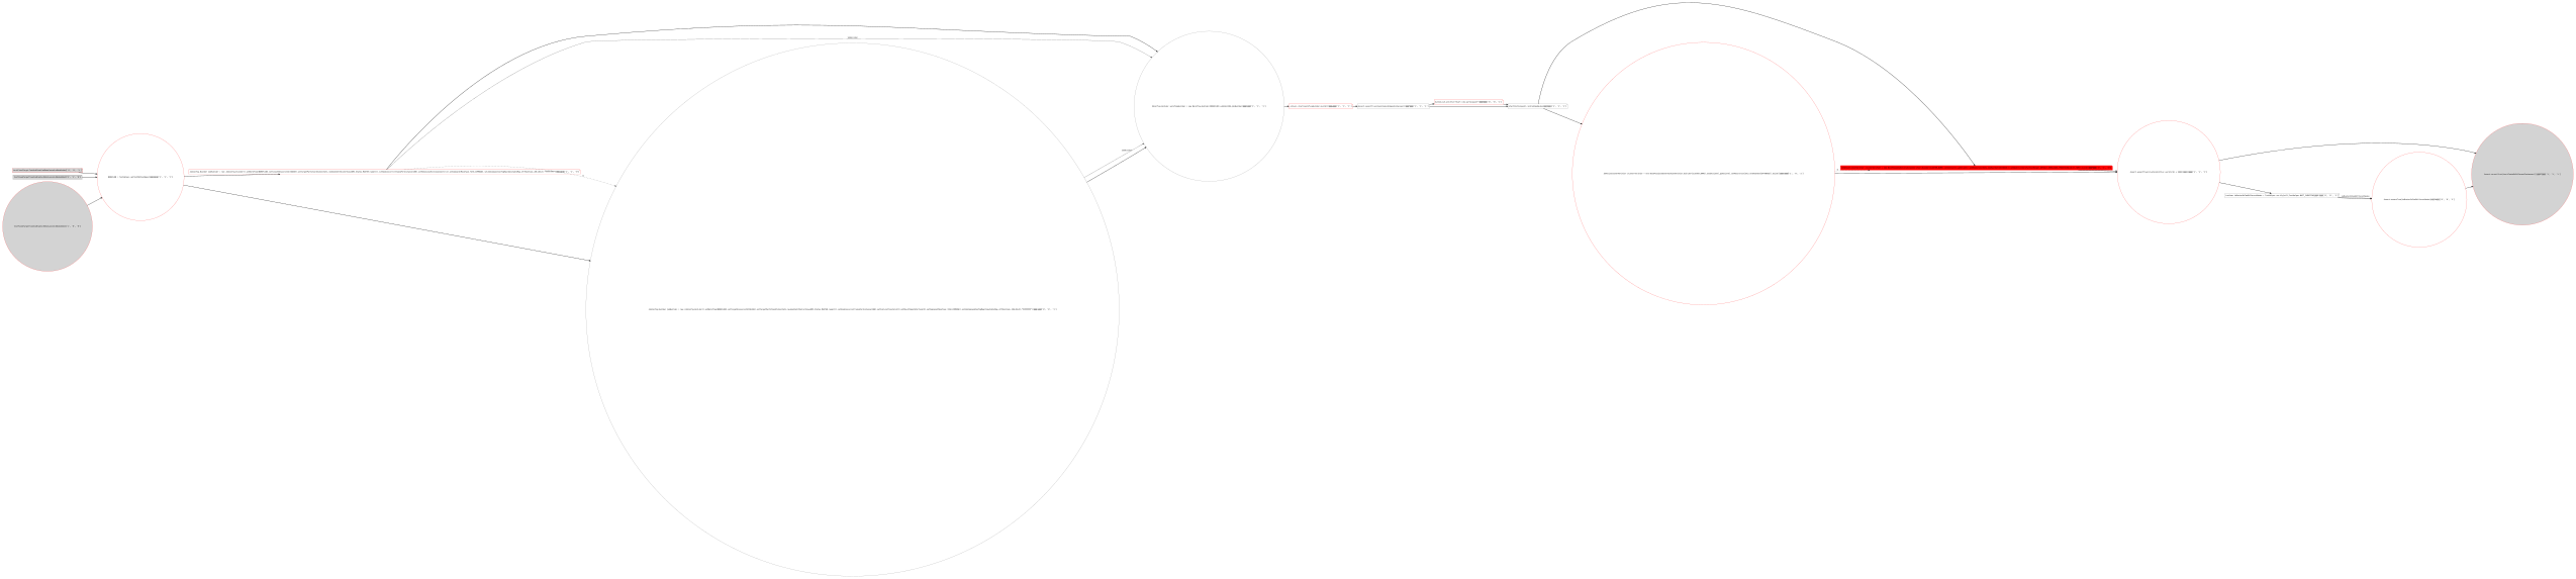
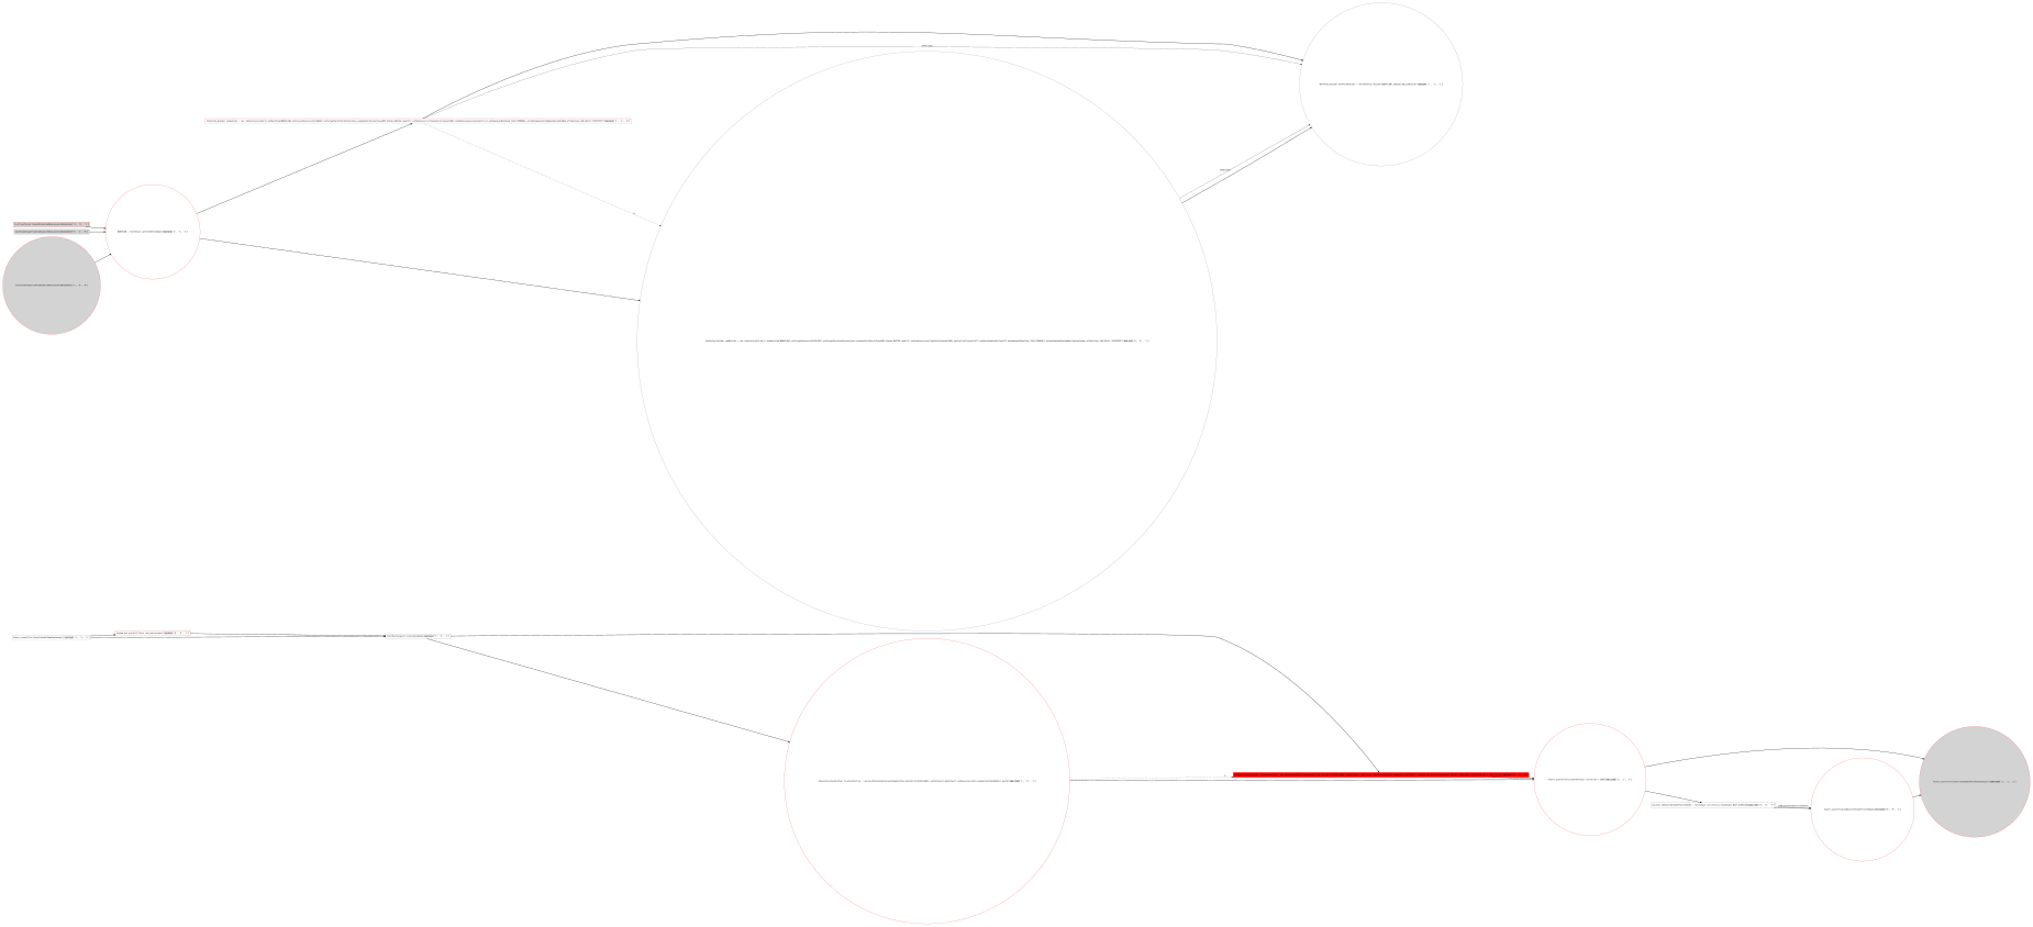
  digraph {
    rankdir=LR
    fontname="JetBrains Mono"
    node [fillcolor=white shape=note style=filled color=red fontname="JetBrains Mono"]
    edge [style=bold fontname="JetBrains Mono"]
    n1 [label="System.out.println(\"Start new participant\")@@@8@@@['0', '0', '1']"]
    n2 [label="startParticipant(_initialNumNodes)@@@9@@@['1', '1', '1']" color=gray40]
    n3 [fillcolor=lightgray label="testFixedTargetTaskAndDisabledRebalanceAndNodeAdded['0', '0', '1']"]
    n4 [label="WORKFLOW = TestHelper.getTestMethodName()@@@3@@@['1', '1', '1']" shape=circle]
    n5 [fillcolor=lightgray label="Assert.assertTrue(checkTasksOnDifferentInstances())@@@37@@@['1', '1', '1']" shape=circle]
    n6 [fillcolor=lightgray label="testFixedTargetTaskAndEnabledRebalanceAndNodeAdded['0', '1', '0']" color=gray40]
    n7 [label="Assert.assertTrue(clusterVerifier.verify(10 * 1000))@@@11@@@['1', '1', '1']" shape=circle]
    n8 [label="boolean isMasterOnTwoDifferentNodes = TestHelper.verify(null,TestHelper.WAIT_DURATION)@@@12@@@['0', '0', '1']" color=gray40]
    n9 [label="Assert.assertTrue(isMasterOnTwoDifferentNodes)@@@36@@@['0', '0', '1']" shape=circle]
    n10 [fillcolor=red label="ZkHelixClusterVerifier clusterVerifier = new BestPossibleExternalViewVerifier.Builder(CLUSTER_NAME).setZkClient(_gZkClient).setResources(Sets.newHashSet(DATABASE)).setWaitTillVerify(TestHelper.DEFAULT_REBALANCE_PROCESSING_WAIT_TIME).build()@@@9@@@['0', '1', '0']"]
    n11 [label="ZkHelixClusterVerifier clusterVerifier = new BestPossibleExternalViewVerifier.Builder(CLUSTER_NAME).setZkClient(_gZkClient).setResources(Sets.newHashSet(DATABASE)).build()@@@10@@@['1', '0', '1']" shape=circle]
-   n12 [label="_driver.start(workflowBuilder.build())@@@6@@@['1', '1', '1']"]
    n13 [label="Assert.assertTrue(checkTasksOnSameInstances())@@@7@@@['1', '1', '1']" color=gray40]
    n14 [label="JobConfig.Builder jobBuilder = new JobConfig.Builder().setWorkflow(WORKFLOW).setTargetResource(DATABASE).setTargetPartitionStates(Sets.newHashSet(MasterSlaveSMD.States.MASTER.name())).setNumConcurrentTasksPerInstance(100).setRebalanceRunningTask(true).setCommand(MockTask.TASK_COMMAND).setJobCommandConfigMap(ImmutableMap.of(MockTask.JOB_DELAY,\"99999999\"))@@@4@@@['1', '1', '0']"]
    n15 [label="JobConfig.Builder jobBuilder = new JobConfig.Builder().setWorkflow(WORKFLOW).setTargetResource(DATABASE).setTargetPartitionStates(Sets.newHashSet(MasterSlaveSMD.States.MASTER.name())).setNumConcurrentTasksPerInstance(100).setFailureThreshold(2).setMaxAttemptsPerTask(2).setCommand(MockTask.TASK_COMMAND).setJobCommandConfigMap(ImmutableMap.of(MockTask.JOB_DELAY,\"99999999\"))@@@4@@@['0', '0', '1']" shape=circle color=gray40]
    n16 [label="Workflow.Builder workflowBuilder = new Workflow.Builder(WORKFLOW).addJob(JOB,jobBuilder)@@@5@@@['1', '1', '1']" shape=circle color=gray40]
    n17 [fillcolor=lightgray label="testFixedTargetTaskAndEnabledRebalanceAndNodeAdded['1', '0', '0']" shape=circle]
    n1 -> n2
    n2 -> n10
    n2 -> n11
    n3 -> n4
    n4 -> n14
    n4 -> n15
    n6 -> n4
    n7 -> n5
    n7 -> n8
    n8 -> n9 [label=isMasterOnTwoDifferentNodes style=solid]
    n8 -> n9
    n9 -> n5
    n10 -> n7
    n11 -> n7
    n11 -> n10 [label=0 style=dashed]
-   n12 -> n13
    n13 -> n1
    n13 -> n2
    n14 -> n15 [label=0 style=dashed]
    n14 -> n16
    n14 -> n16 [label=jobBuilder style=solid]
    n15 -> n16 [label=jobBuilder style=solid]
    n15 -> n16
-   n16 -> n12
    n17 -> n4
  }
